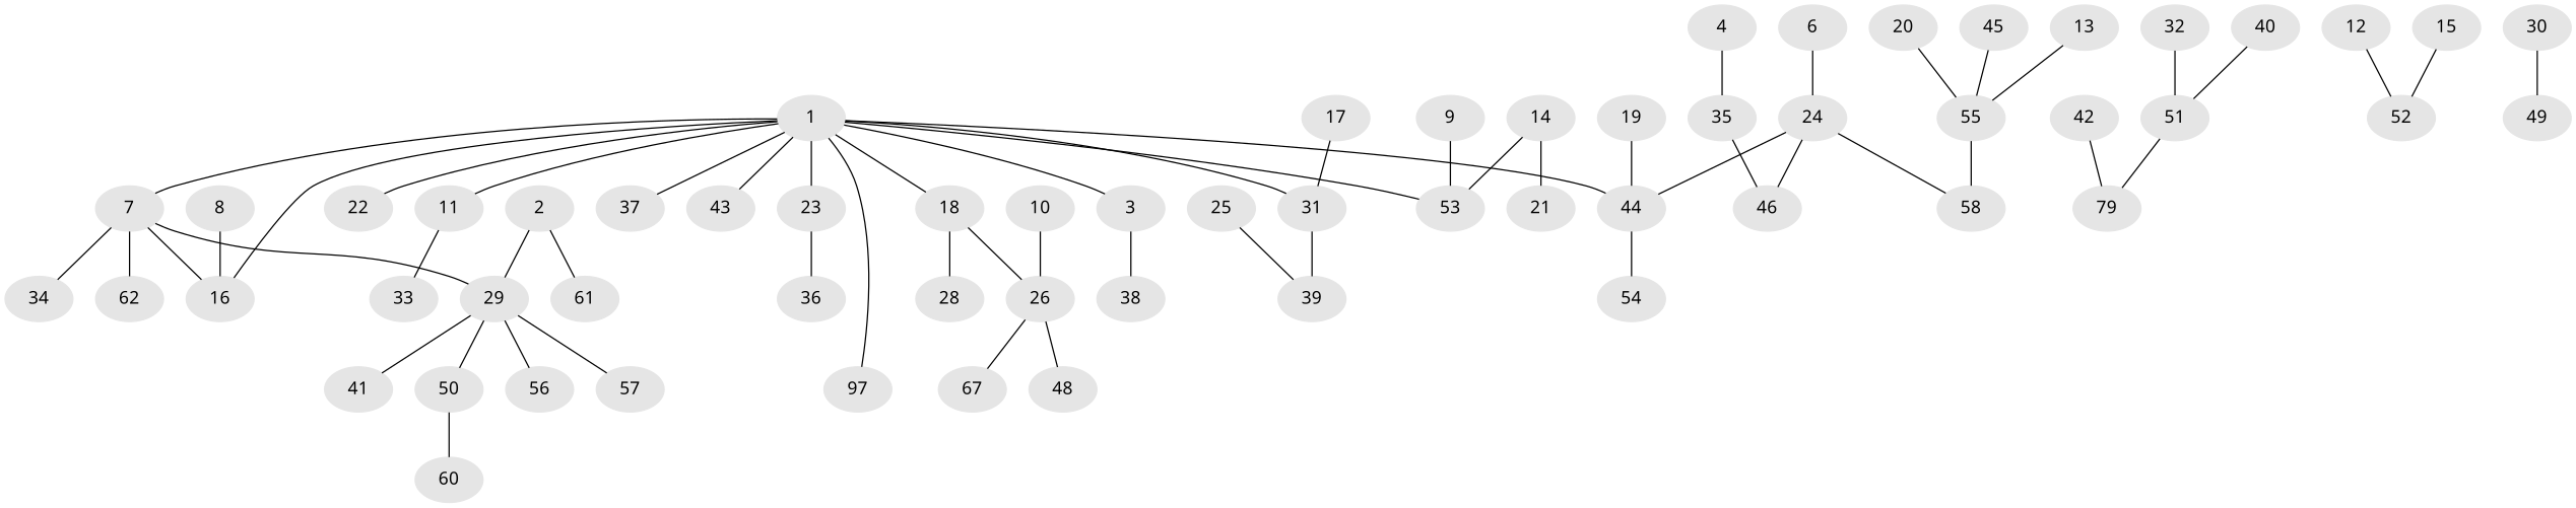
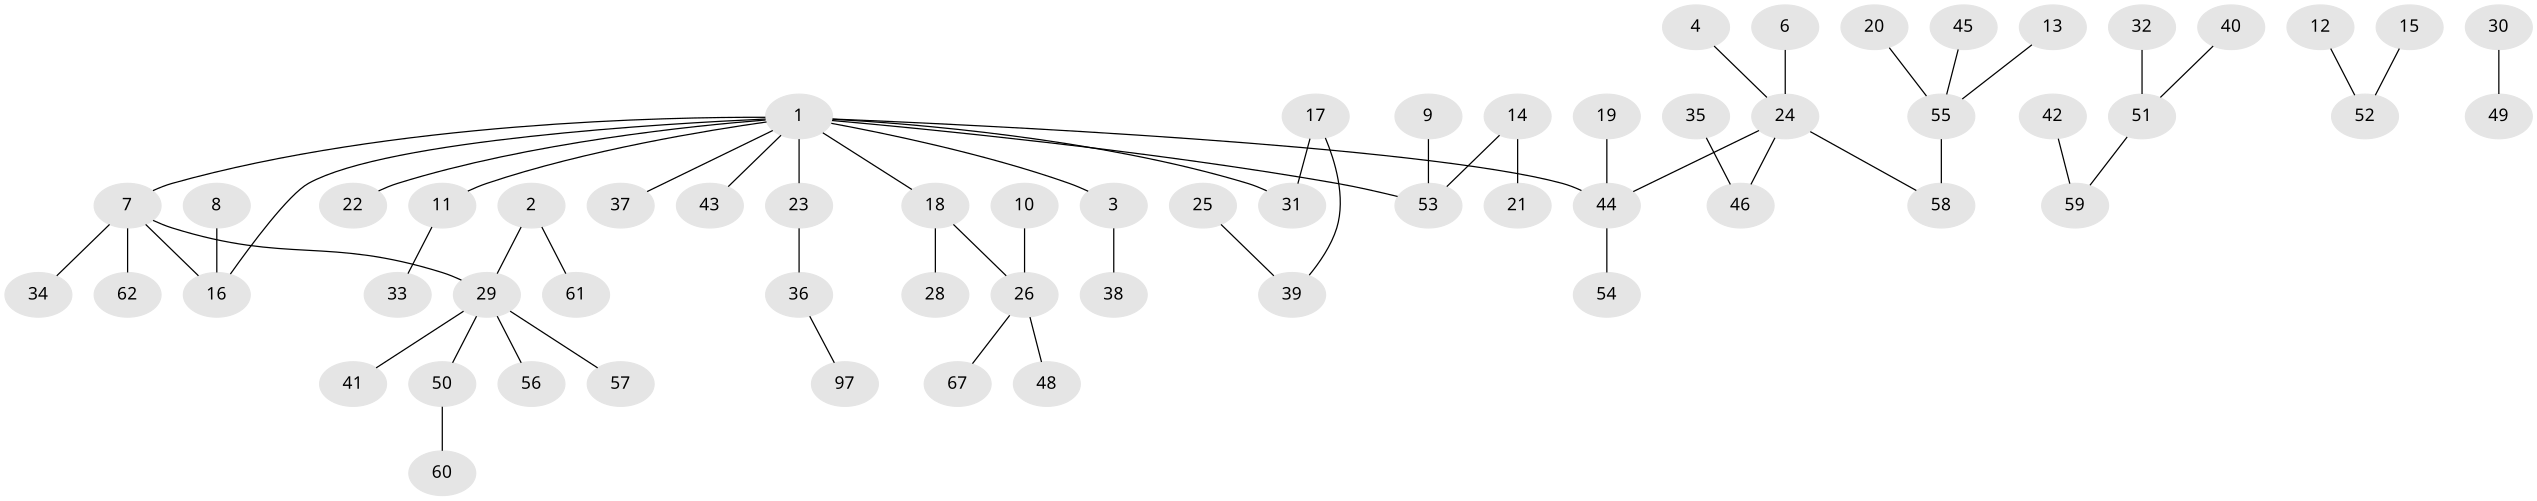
  graph {
    fontname="Noto Sans"
    node [color=gray90 fontname="Noto Sans" style=filled]
    edge [fontname="Noto Sans" weight=1.0]
    1
    3
    7
    11
    16
    18
    22
    23
    n9 [label=97]
    31
    37
    43
    44
    53
    38
    29
    34
    62
    33
    26
    28
    36
    39
    54
    2
    61
    41
    50
    56
    57
    4
    24
    46
    58
    51
-   59 [label=79]
+   59
    6
    8
    9
    10
    n41 [label=67]
    48
    12
    52
    13
    55
    14
    21
    15
    17
    30
    49
    19
    20
    25
    60
    32
    35
    40
    42
    45
    1 -- 3
    1 -- 7
    1 -- 11
    1 -- 16
    1 -- 18
    1 -- 22
    1 -- 23
-   1 -- n9
+   36 -- n9
    1 -- 31
    1 -- 37
    1 -- 43
    1 -- 44
    1 -- 53
    3 -- 38
    7 -- 16
    7 -- 29
    7 -- 34
    7 -- 62
    11 -- 33
    18 -- 26
    18 -- 28
    23 -- 36
-   31 -- 39
+   17 -- 39
    44 -- 54
    29 -- 41
    29 -- 50
    29 -- 56
    29 -- 57
    26 -- n41
    26 -- 48
    2 -- 29
    2 -- 61
    50 -- 60
-   4 -- 35
+   4 -- 24
    24 -- 44
    24 -- 46
    24 -- 58
    51 -- 59
    6 -- 24
    8 -- 16
    9 -- 53
    10 -- 26
    12 -- 52
    13 -- 55
    55 -- 58
    14 -- 53
    14 -- 21
    15 -- 52
    17 -- 31
    30 -- 49
    19 -- 44
    20 -- 55
    25 -- 39
    32 -- 51
    35 -- 46
    40 -- 51
    42 -- 59
    45 -- 55
  }
